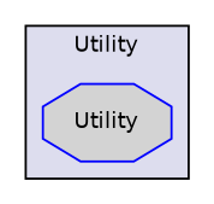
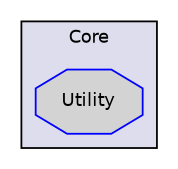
  digraph {
    compound=true
    n1 [fillcolor=lightgrey fontname=Helvetica fontsize=10 label=Utility pencolor=black shape=octagon style=filled color=blue]
    subgraph cluster_1 {
      bgcolor="#ddddee"
      fontname=Helvetica
      fontsize=10
-     label=Utility
+     label=Core
      pencolor=black
      n1
    }
  }
